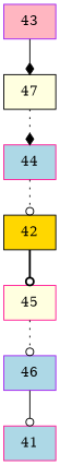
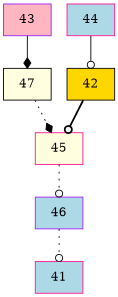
  digraph {
    node [color=deeppink fillcolor=lightblue shape=record style=filled]
    edge [arrowhead=odot style=solid]
    n1 [color=purple fillcolor=lightpink label="{43}"]
    n2 [color=black fillcolor=lightyellow label="{47}"]
    n3 [label="{44}"]
    n4 [color=black fillcolor=gold label="{42}"]
    n5 [fillcolor=lightyellow label="{45}"]
    n6 [color=purple label="{46}"]
    n7 [label="{41}"]
    n1 -> n2 [arrowhead=diamond]
-   n2 -> n3 [arrowhead=diamond style=dotted]
-   n3 -> n4 [style=dotted]
+   n2 -> n5 [arrowhead=diamond style=dotted]
+   n3 -> n4
    n4 -> n5 [style=bold]
    n5 -> n6 [style=dotted]
-   n6 -> n7
+   n6 -> n7 [style=dotted]
  }
